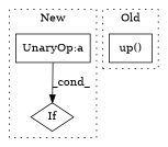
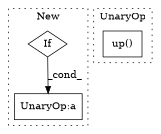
  digraph {
    node [shape=box]
    n1 [a=96 l=3 label=If s=5964 shape=diamond]
    n2 [a=61 l=19 label="UnaryOp:a" s=5967]
    n3 [a=75 l=9 label="up()" s=3719]
    subgraph cluster_1 {
      label=New
      style=dotted
      n1
      n2
    }
    subgraph cluster_2 {
-     label=Old
+     label=UnaryOp
      style=dotted
      n3
    }
-   n2 -> n1 [label=_cond_]
+   n1 -> n2 [label=_cond_]
  }
